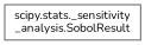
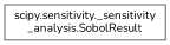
  digraph {
    rankdir=LR
    fontname=Nunito
-   n1 [color=grey40 fillcolor=white fontname=Nunito fontsize=10 height=0.2 label="scipy.stats._sensitivity\l_analysis.SobolResult" shape=box style=filled width=0.4]
+   n1 [color=grey40 fillcolor=white fontname=Nunito fontsize=10 height=0.2 label="scipy.sensitivity._sensitivity\l_analysis.SobolResult" shape=box style=filled width=0.4]
  }
